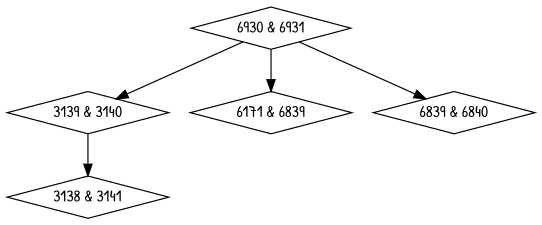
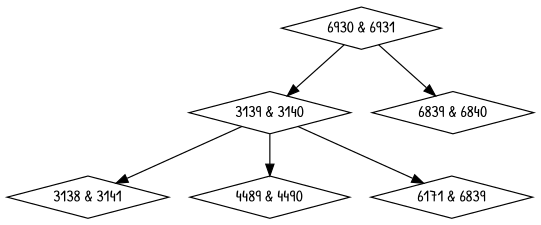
  digraph {
    fontname="Patrick Hand"
    node [fontname="Patrick Hand" shape=diamond]
    edge [fontname="Patrick Hand"]
    n1 [label="3138 & 3141"]
    n2 [label="3139 & 3140"]
+   n3 [label="4489 & 4490"]
    n4 [label="6171 & 6839"]
    n5 [label="6839 & 6840"]
    n6 [label="6930 & 6931"]
    n2 -> n1
+   n2 -> n3
    n6 -> n2
-   n6 -> n4
+   n2 -> n4
    n6 -> n5
  }
